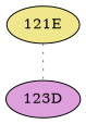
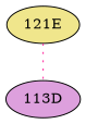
  graph {
    node [style="radial,filled"]
    "121E" [fillcolor=khaki]
-   "123D" [fillcolor=plum]
+   "123D" [fillcolor=plum label="113D"]
    "121E" -- "123D" [penwidth=1 color=deeppink style=dotted]
  }
